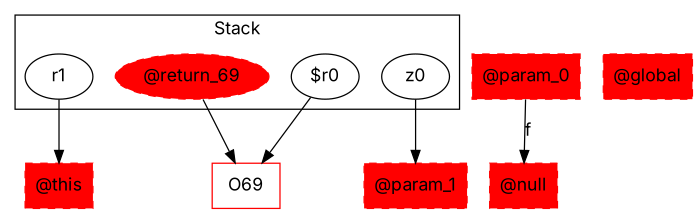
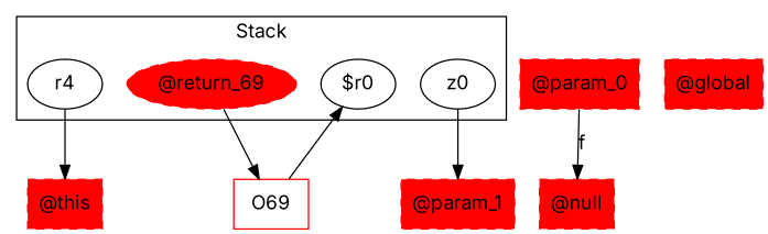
  digraph {
    fontname=Inter
    rankDir=LR
    node [fontname=Inter color=red style="filled,dashed" shape=box]
    edge [fontname=Inter]
-   r1 [color="" style="" shape=""]
+   r1 [label=r4 color="" style="" shape=""]
    "@return_69" [shape=""]
    "$r0" [color="" style="" shape=""]
    z0 [color="" style="" shape=""]
    "@this"
    O69 [style=""]
    "@param_1"
    "@param_0"
    "@null"
    "@global"
    subgraph cluster_1 {
      label=Stack
      r1
      "@return_69"
      "$r0"
      z0
    }
    r1 -> "@this"
    "@return_69" -> O69
-   "$r0" -> O69
+   O69 -> "$r0"
    z0 -> "@param_1"
    "@param_0" -> "@null" [label=f weight=0.2]
  }
